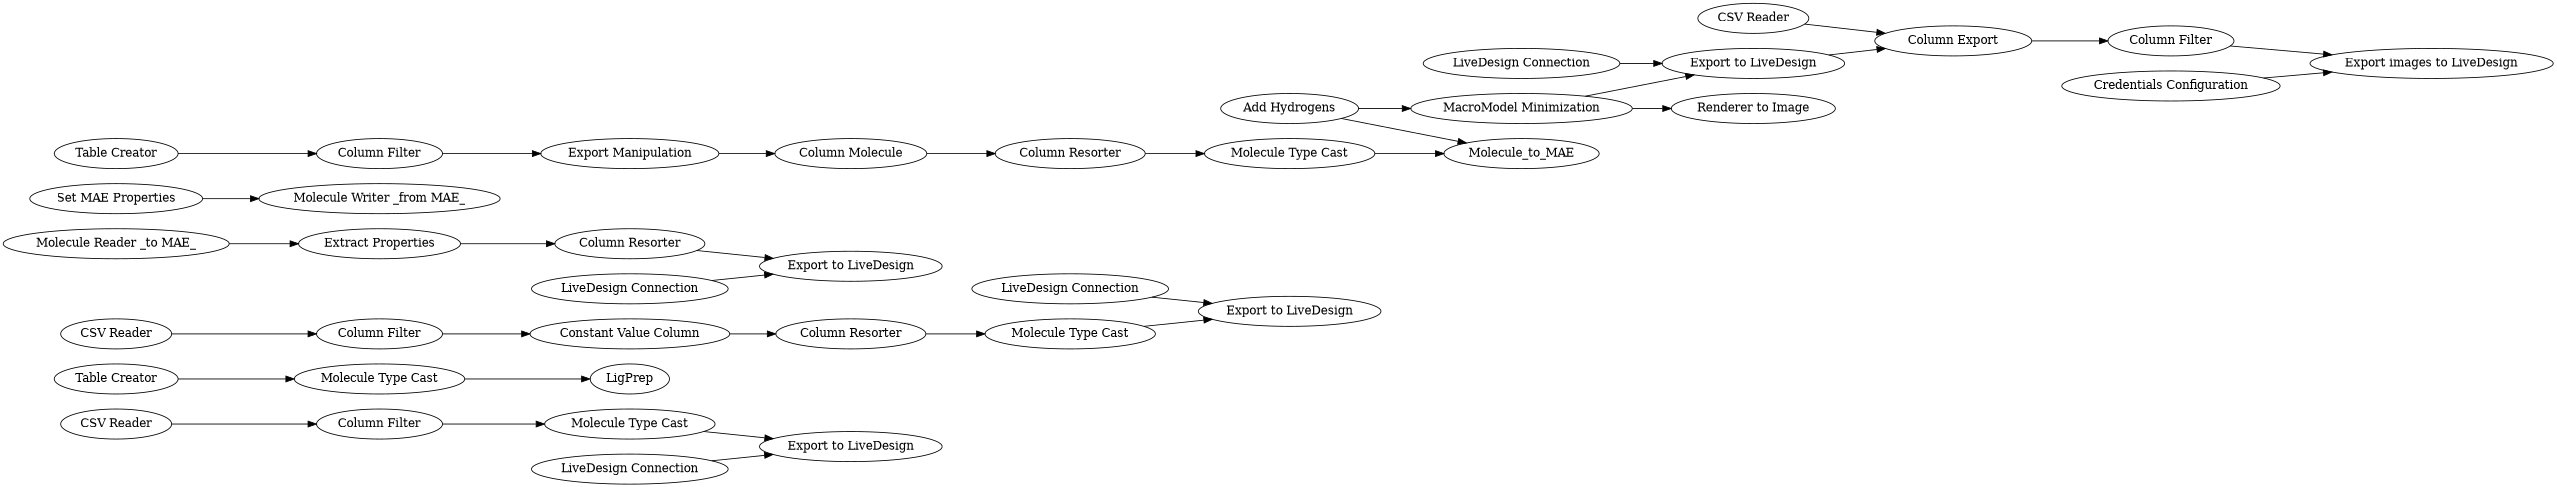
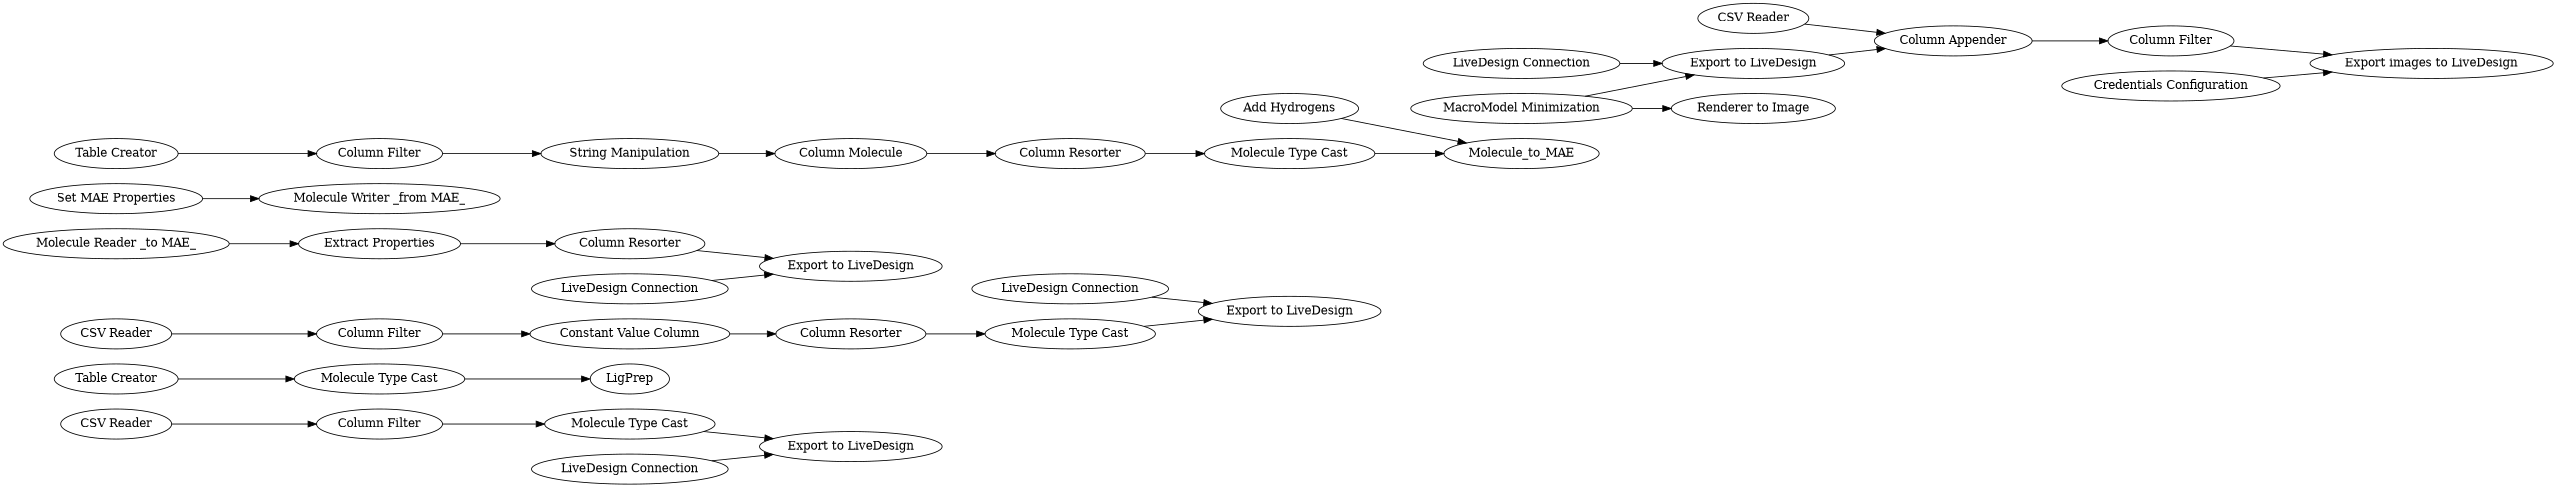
  digraph {
    rankdir=LR
    n1 [label="CSV Reader"]
    n2 [label="Column Filter"]
    n3 [label="Molecule Type Cast"]
    n4 [label="Table Creator"]
    n5 [label="Molecule Type Cast"]
    n6 [label=LigPrep]
    n7 [label="LiveDesign Connection"]
    n8 [label="Export to LiveDesign"]
    n9 [label="LiveDesign Connection"]
    n10 [label="Export to LiveDesign"]
    n11 [label="CSV Reader"]
    n12 [label="Column Filter"]
    n13 [label="Constant Value Column"]
    n14 [label="Molecule Type Cast"]
    n15 [label="Column Resorter"]
    n16 [label="Molecule Reader _to MAE_"]
    n17 [label="Extract Properties"]
    n18 [label="Column Resorter"]
    n19 [label="Export to LiveDesign"]
    n20 [label="Molecule Writer _from MAE_"]
    n21 [label="Set MAE Properties"]
    n22 [label="LiveDesign Connection"]
    n23 [label="Export images to LiveDesign"]
    n24 [label="CSV Reader"]
-   n25 [label="Column Export"]
+   n25 [label="Column Appender"]
    n26 [label="Column Filter"]
    n27 [label="Credentials Configuration"]
    n28 [label="LiveDesign Connection"]
    n29 [label="Export to LiveDesign"]
    n30 [label="Renderer to Image"]
    n31 [label="Table Creator"]
    n32 [label="Column Filter"]
-   n33 [label="Export Manipulation"]
+   n33 [label="String Manipulation"]
    n34 [label="MacroModel Minimization"]
    n35 [label="Add Hydrogens"]
    n36 [label=Molecule_to_MAE]
    n37 [label="Molecule Type Cast"]
    n38 [label="Column Molecule"]
    n39 [label="Column Resorter"]
    n1 -> n2
    n2 -> n3
    n3 -> n8
    n4 -> n5
    n5 -> n6
    n7 -> n8
    n9 -> n10
    n11 -> n12
    n12 -> n13
    n13 -> n15
    n14 -> n10
    n15 -> n14
    n16 -> n17
    n17 -> n18
    n18 -> n19
    n21 -> n20
    n22 -> n19
    n24 -> n25
    n25 -> n26
    n26 -> n23
    n27 -> n23
    n28 -> n29
    n29 -> n25
    n31 -> n32
    n32 -> n33
    n33 -> n38
    n34 -> n29
    n34 -> n30
-   n35 -> n34
    n35 -> n36
    n37 -> n36
    n38 -> n39
    n39 -> n37
  }
